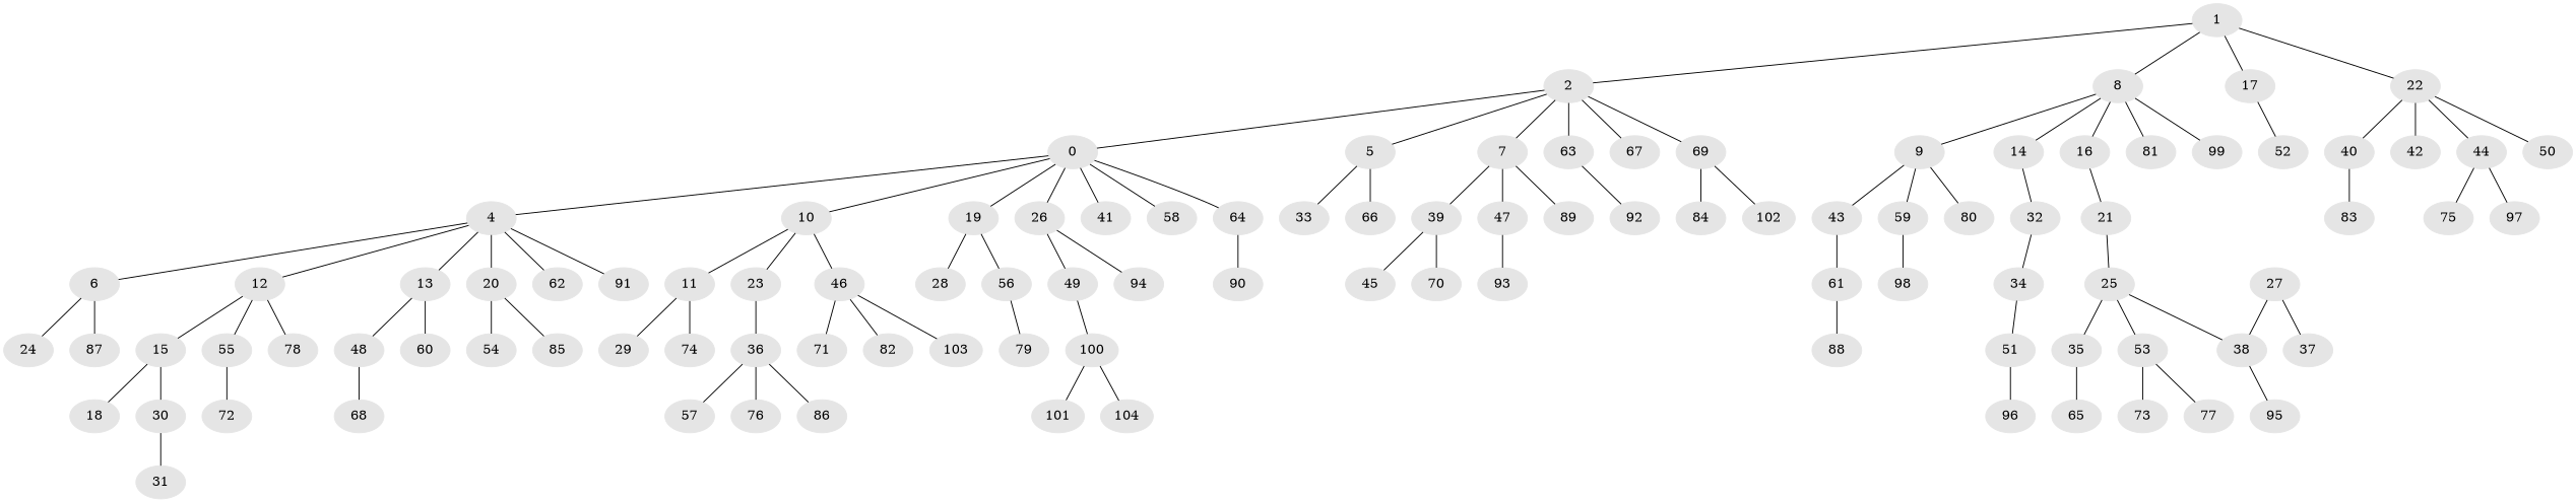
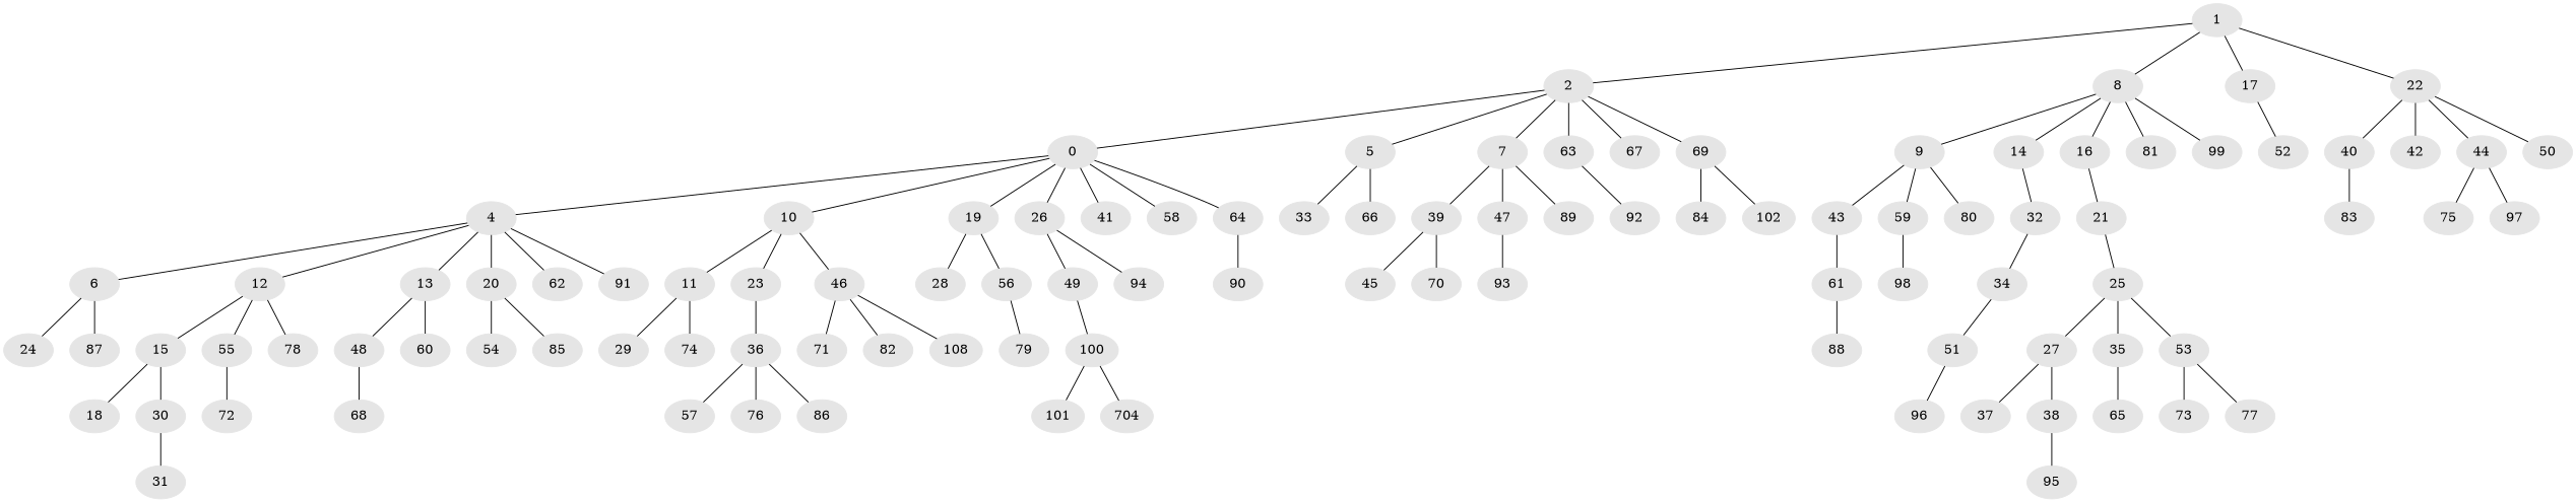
  graph {
    node [color=gray90 style=filled]
    1
    2
    8
    17
    22
    n6 [label=0]
    5
    7
    63
    67
    69
    9
    14
    16
    81
    99
    52
    40
    42
    44
    50
    4
    10
    19
    26
    41
    58
    64
    33
    66
    39
    47
    89
    92
    84
    102
    6
    12
    13
    20
    62
    91
    11
    23
    46
    28
    56
    49
    94
    90
    24
    87
    15
    55
    78
    48
    60
    54
    85
    45
    70
    93
    43
    59
    80
    32
    21
    34
    61
    98
    29
    74
    36
    71
    82
-   103
+   103 [label=108]
    18
    30
    72
    68
    31
    25
    79
    27
    35
    53
    83
    75
    97
    57
    76
    86
    37
    38
    65
    73
    77
    100
    95
    51
    96
    88
    101
-   104
+   104 [label=704]
    1 -- 2
    1 -- 8
    1 -- 17
    1 -- 22
    2 -- n6
    2 -- 5
    2 -- 7
    2 -- 63
    2 -- 67
    2 -- 69
    8 -- 9
    8 -- 14
    8 -- 16
    8 -- 81
    8 -- 99
    17 -- 52
    22 -- 40
    22 -- 42
    22 -- 44
    22 -- 50
    n6 -- 4
    n6 -- 10
    n6 -- 19
    n6 -- 26
    n6 -- 41
    n6 -- 58
    n6 -- 64
    5 -- 33
    5 -- 66
    7 -- 39
    7 -- 47
    7 -- 89
    63 -- 92
    69 -- 84
    69 -- 102
    9 -- 43
    9 -- 59
    9 -- 80
    14 -- 32
    16 -- 21
    40 -- 83
    44 -- 75
    44 -- 97
    4 -- 6
    4 -- 12
    4 -- 13
    4 -- 20
    4 -- 62
    4 -- 91
    10 -- 11
    10 -- 23
    10 -- 46
    19 -- 28
    19 -- 56
    26 -- 49
    26 -- 94
    64 -- 90
    39 -- 45
    39 -- 70
    47 -- 93
    6 -- 24
    6 -- 87
    12 -- 15
    12 -- 55
    12 -- 78
    13 -- 48
    13 -- 60
    20 -- 54
    20 -- 85
    11 -- 29
    11 -- 74
    23 -- 36
    46 -- 71
    46 -- 82
    46 -- 103
    56 -- 79
    49 -- 100
    15 -- 18
    15 -- 30
    55 -- 72
    48 -- 68
    43 -- 61
    59 -- 98
    32 -- 34
    21 -- 25
    34 -- 51
    61 -- 88
    36 -- 57
    36 -- 76
    36 -- 86
    30 -- 31
-   25 -- 38
+   25 -- 27
    25 -- 35
    25 -- 53
    27 -- 37
    27 -- 38
    35 -- 65
    53 -- 73
    53 -- 77
    38 -- 95
    100 -- 101
    100 -- 104
    51 -- 96
  }
